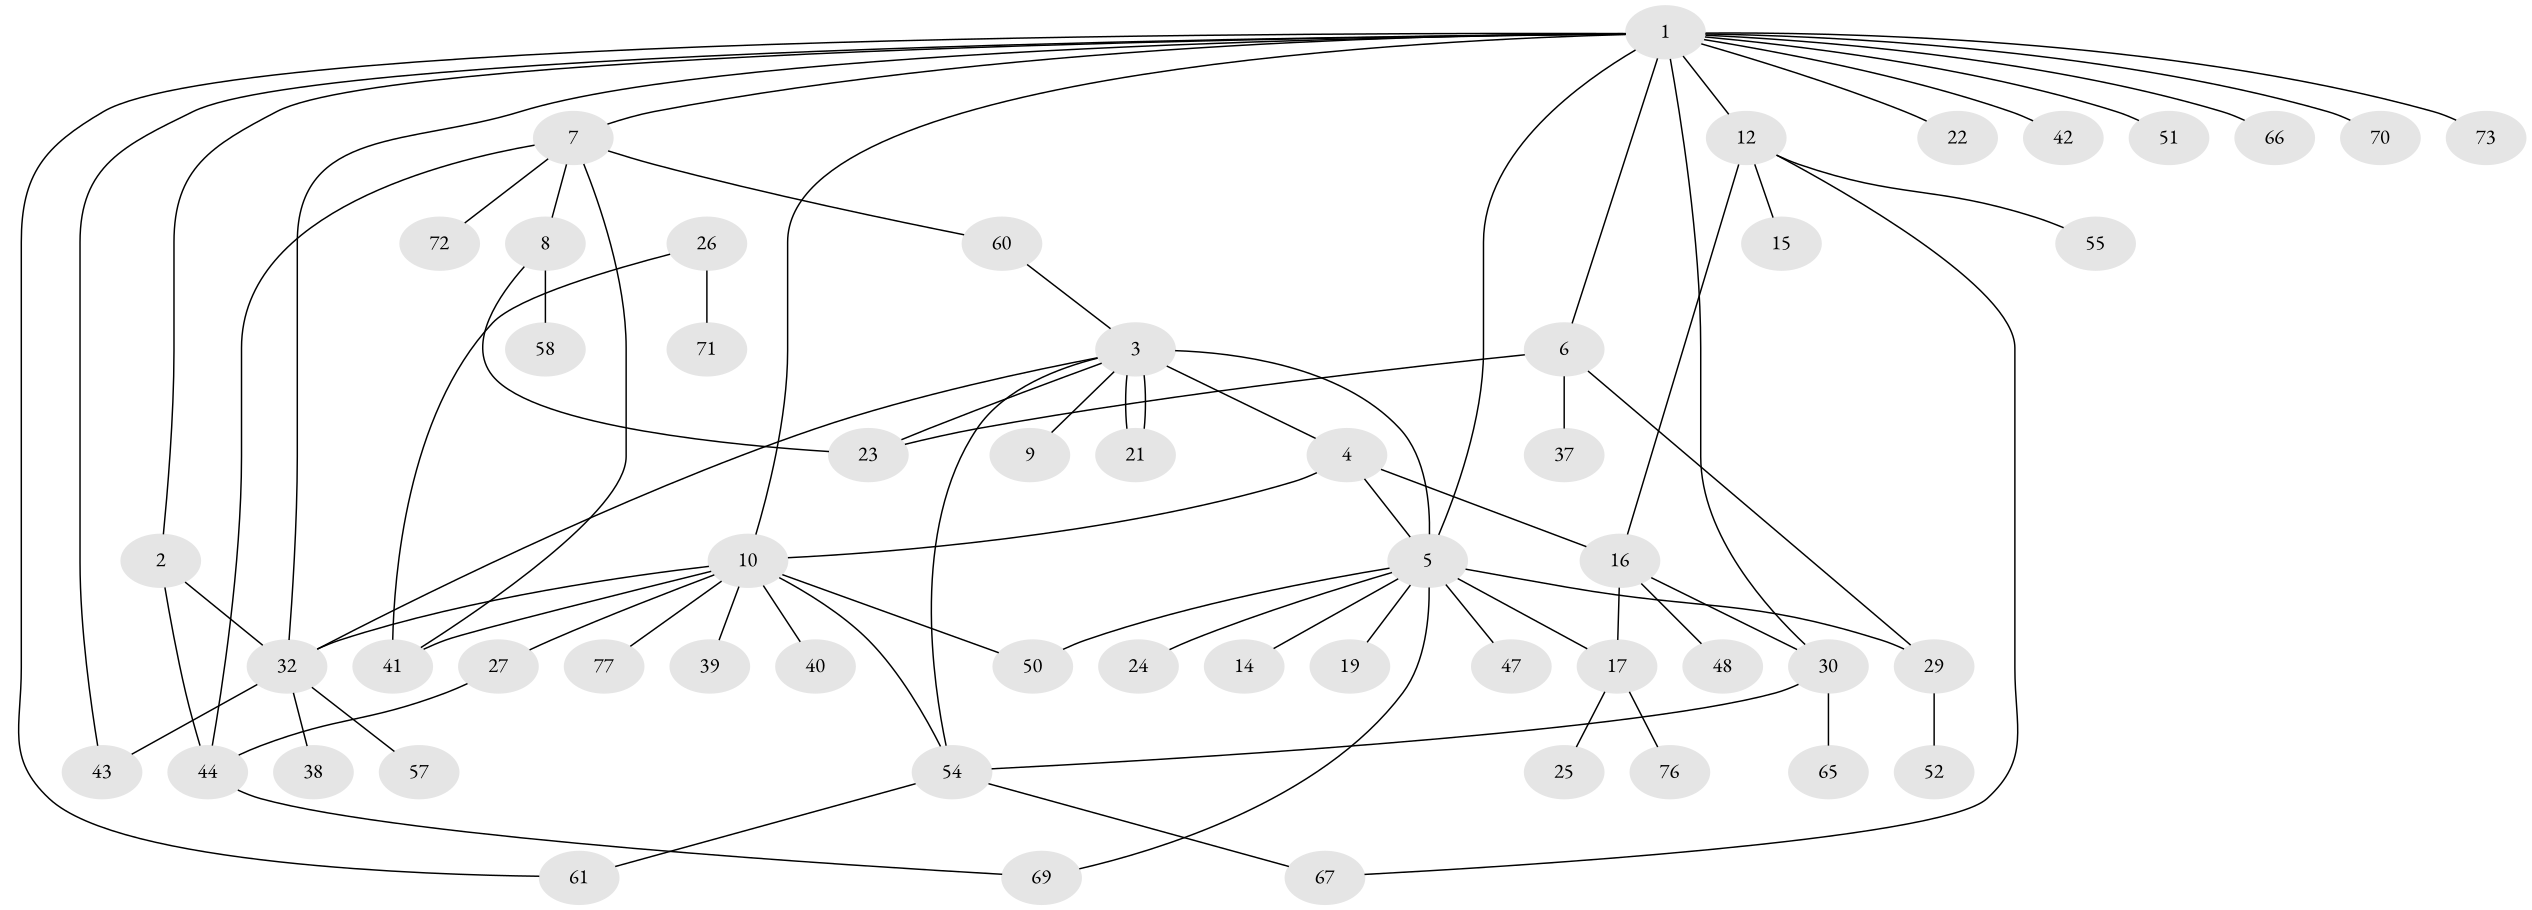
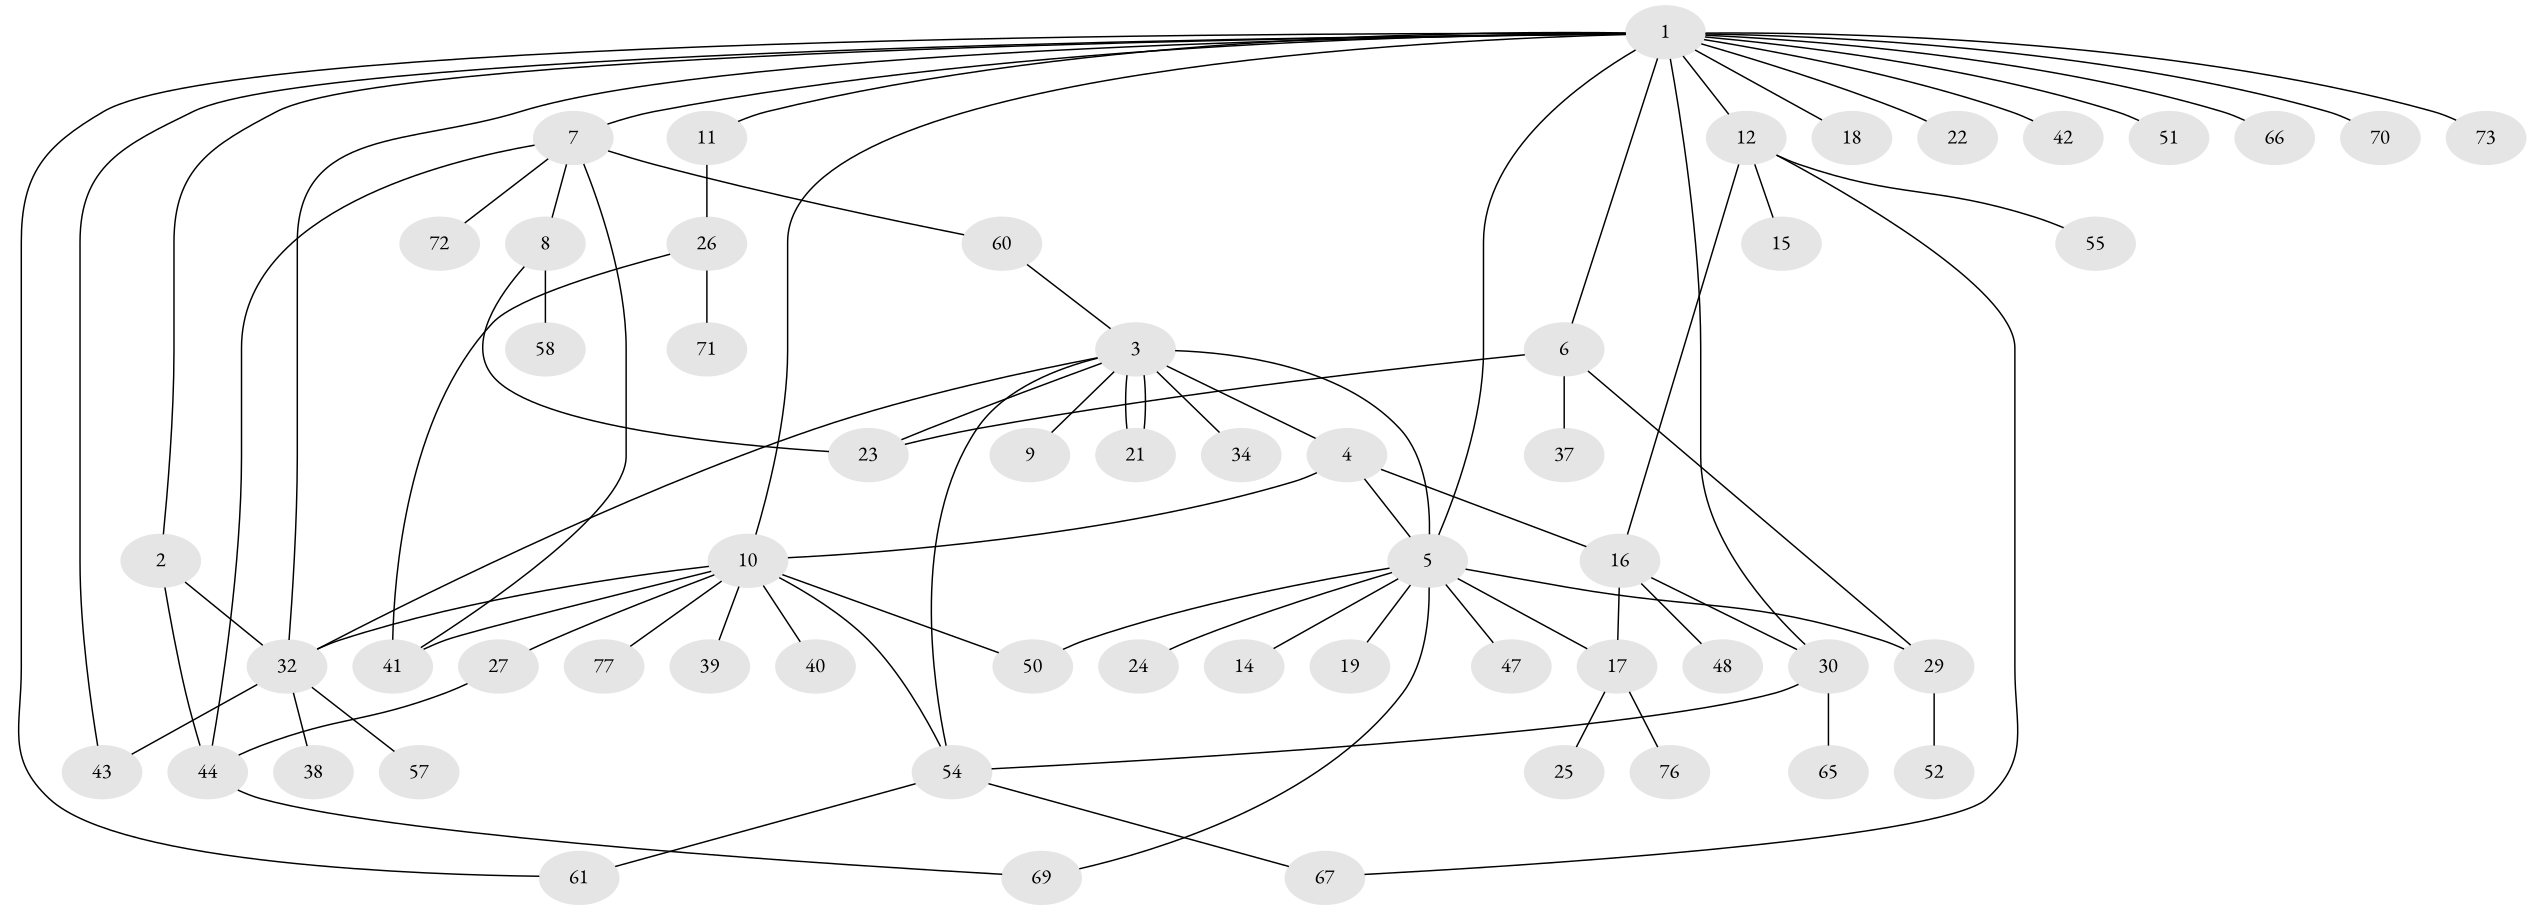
  graph {
    fontname="EB Garamond"
    node [color=gray90 fontname="EB Garamond" style=filled]
    edge [fontname="EB Garamond"]
    1 [super="+28"]
    2 [super="+46"]
    5 [super="+13"]
    6 [super="+61"]
    7 [super="+45"]
    10 [super="+20"]
+   11
    12 [super="+31"]
+   18
    22 [super="+49"]
    30 [super="+59"]
    32 [super="+63"]
    42 [super="+75"]
    43
    51
    66
    n17 [label=61]
    70
    73
    44
    3 [super="+53"]
    4
    9
    21
    23 [super="+33"]
+   34
    54 [super="+62"]
    14
    17 [super="+64"]
    19
    24
    29 [super="+35"]
    47
    69
    50
    37
    8 [super="+56"]
    41 [super="+74"]
    60
    72
    27
    39
    40
    77
    26
    16 [super="+36"]
    15
    55
    67
    65
    38
    57
    48
    25
    76
    52
    58
    71
    1 -- 2 [weight=2]
    1 -- 5
    1 -- 6
    1 -- 7
    1 -- 10
+   1 -- 11
    1 -- 12 [weight=2]
+   1 -- 18
    1 -- 22
    1 -- 30 [weight=2]
    1 -- 32
    1 -- 42
    1 -- 43
    1 -- 51
    1 -- 66
    1 -- n17
    1 -- 70
    1 -- 73
    2 -- 32
    2 -- 44
    5 -- 14
    5 -- 17
    5 -- 19
    5 -- 24
    5 -- 29
    5 -- 47
    5 -- 69
    5 -- 50
    6 -- 23
    6 -- 29
    6 -- 37
    7 -- 44
    7 -- 8
    7 -- 41
    7 -- 60
    7 -- 72
    10 -- 32
    10 -- 54
    10 -- 50
    10 -- 41
    10 -- 27
    10 -- 39
    10 -- 40
    10 -- 77
+   11 -- 26
    12 -- 16
    12 -- 15
    12 -- 55
    12 -- 67
    30 -- 54
    30 -- 65
    32 -- 43
    32 -- 38
    32 -- 57
    44 -- 69
    3 -- 5 [weight=2]
    3 -- 32
    3 -- 4
    3 -- 9
    3 -- 21
    3 -- 21
    3 -- 23
+   3 -- 34
    3 -- 54
    4 -- 5
    4 -- 10
    4 -- 16
    54 -- n17
    54 -- 67
    17 -- 25
    17 -- 76
    29 -- 52
    8 -- 23
    8 -- 58
    60 -- 3
    27 -- 44
    26 -- 41
    26 -- 71
    16 -- 30
    16 -- 17
    16 -- 48
  }
